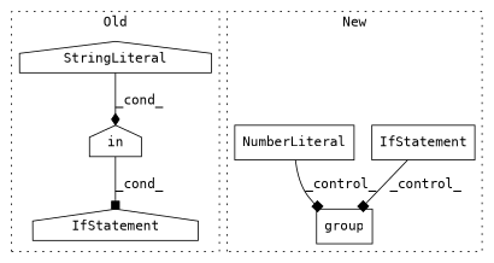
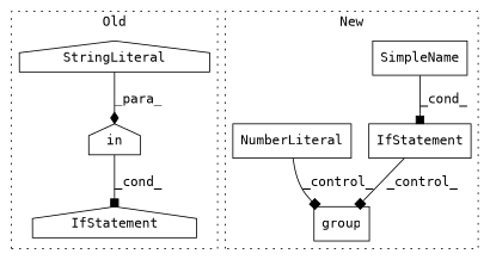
  digraph {
    fontname="DejaVu Sans Mono"
    node [a=25 fontname="DejaVu Sans Mono" s=3169 shape=box]
    edge [arrowhead=box fontname="DejaVu Sans Mono"]
    n1 [a=105 l=28 label=in shape=house]
    n2 [l="10,2" label=IfStatement s="3159,3197" shape=house]
    n3 [a=45 l=20 label=StringLiteral shape=house]
    n4 [a=32 l="6,1" label=group s="3447,3454"]
    n5 [l="4,2" label=IfStatement s="3415,3424"]
+   n6 [a=42 l=5 label=SimpleName s=3419]
    n7 [a=34 l=1 label=NumberLiteral s=3453]
    subgraph cluster_1 {
      label=Old
      style=dotted
      n1
      n2
      n3
    }
    subgraph cluster_2 {
      label=New
      style=dotted
      n4
      n5
+     n6
      n7
    }
    n1 -> n2 [label=_cond_]
-   n3 -> n1 [arrowhead=diamond label=_cond_]
+   n3 -> n1 [arrowhead=diamond label=_para_]
    n5 -> n4 [label=_control_]
+   n6 -> n5 [label=_cond_]
    n7 -> n4 [label=_control_]
  }
